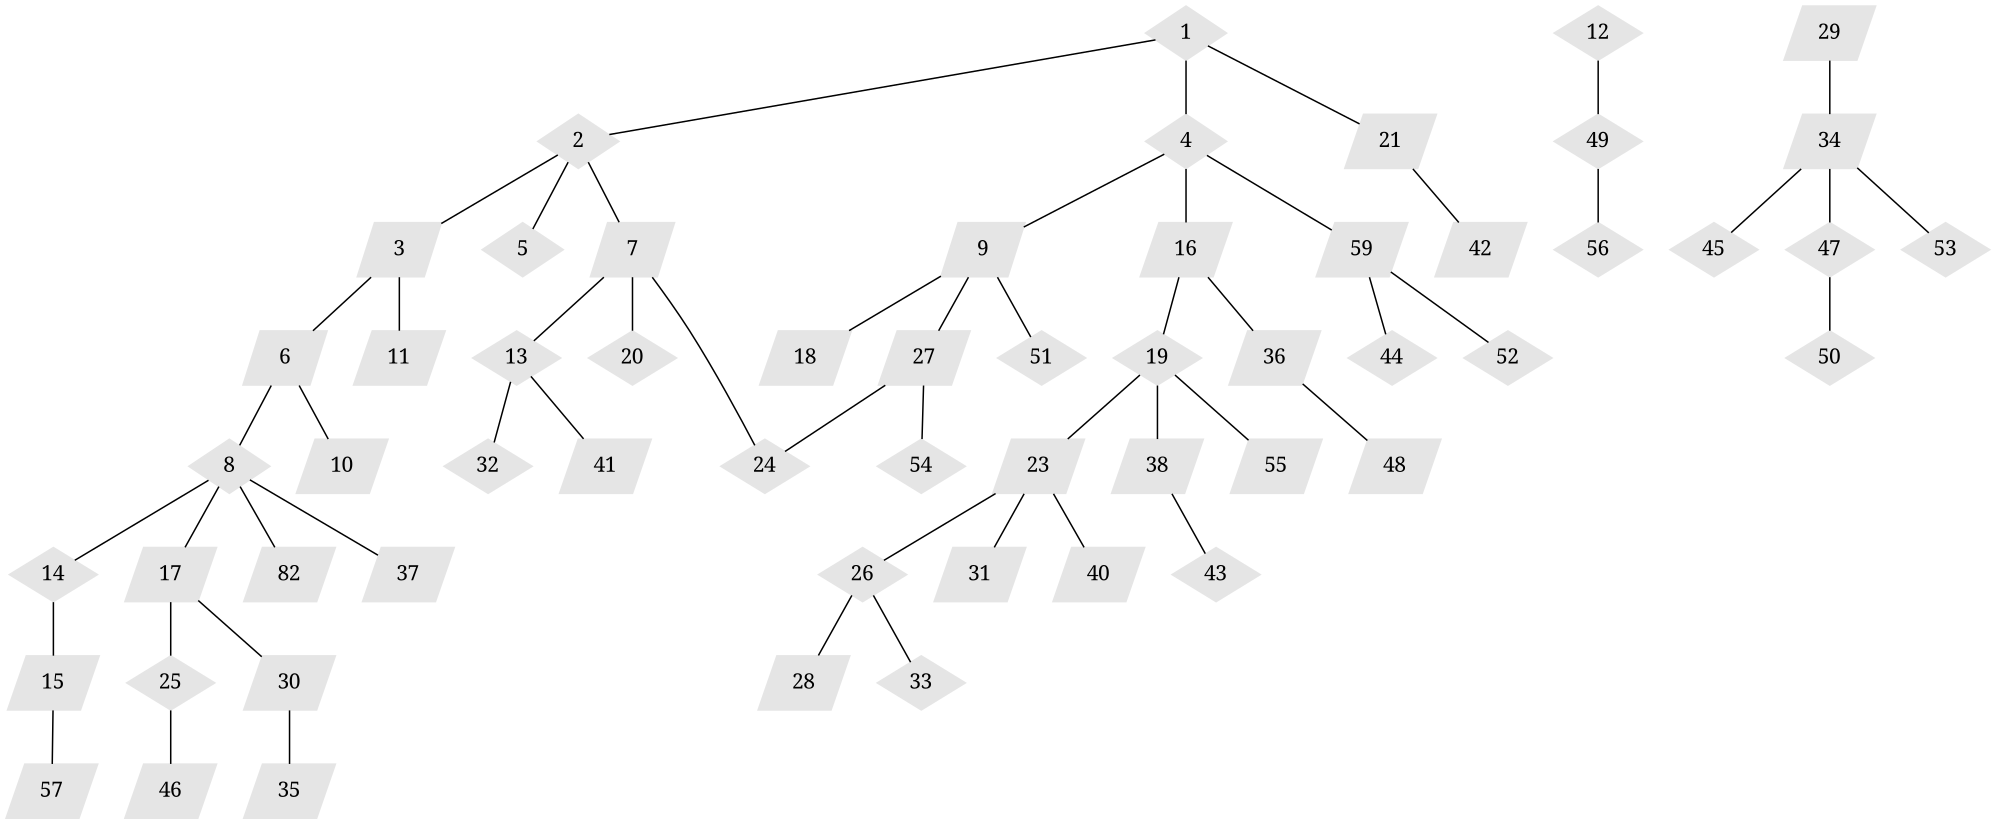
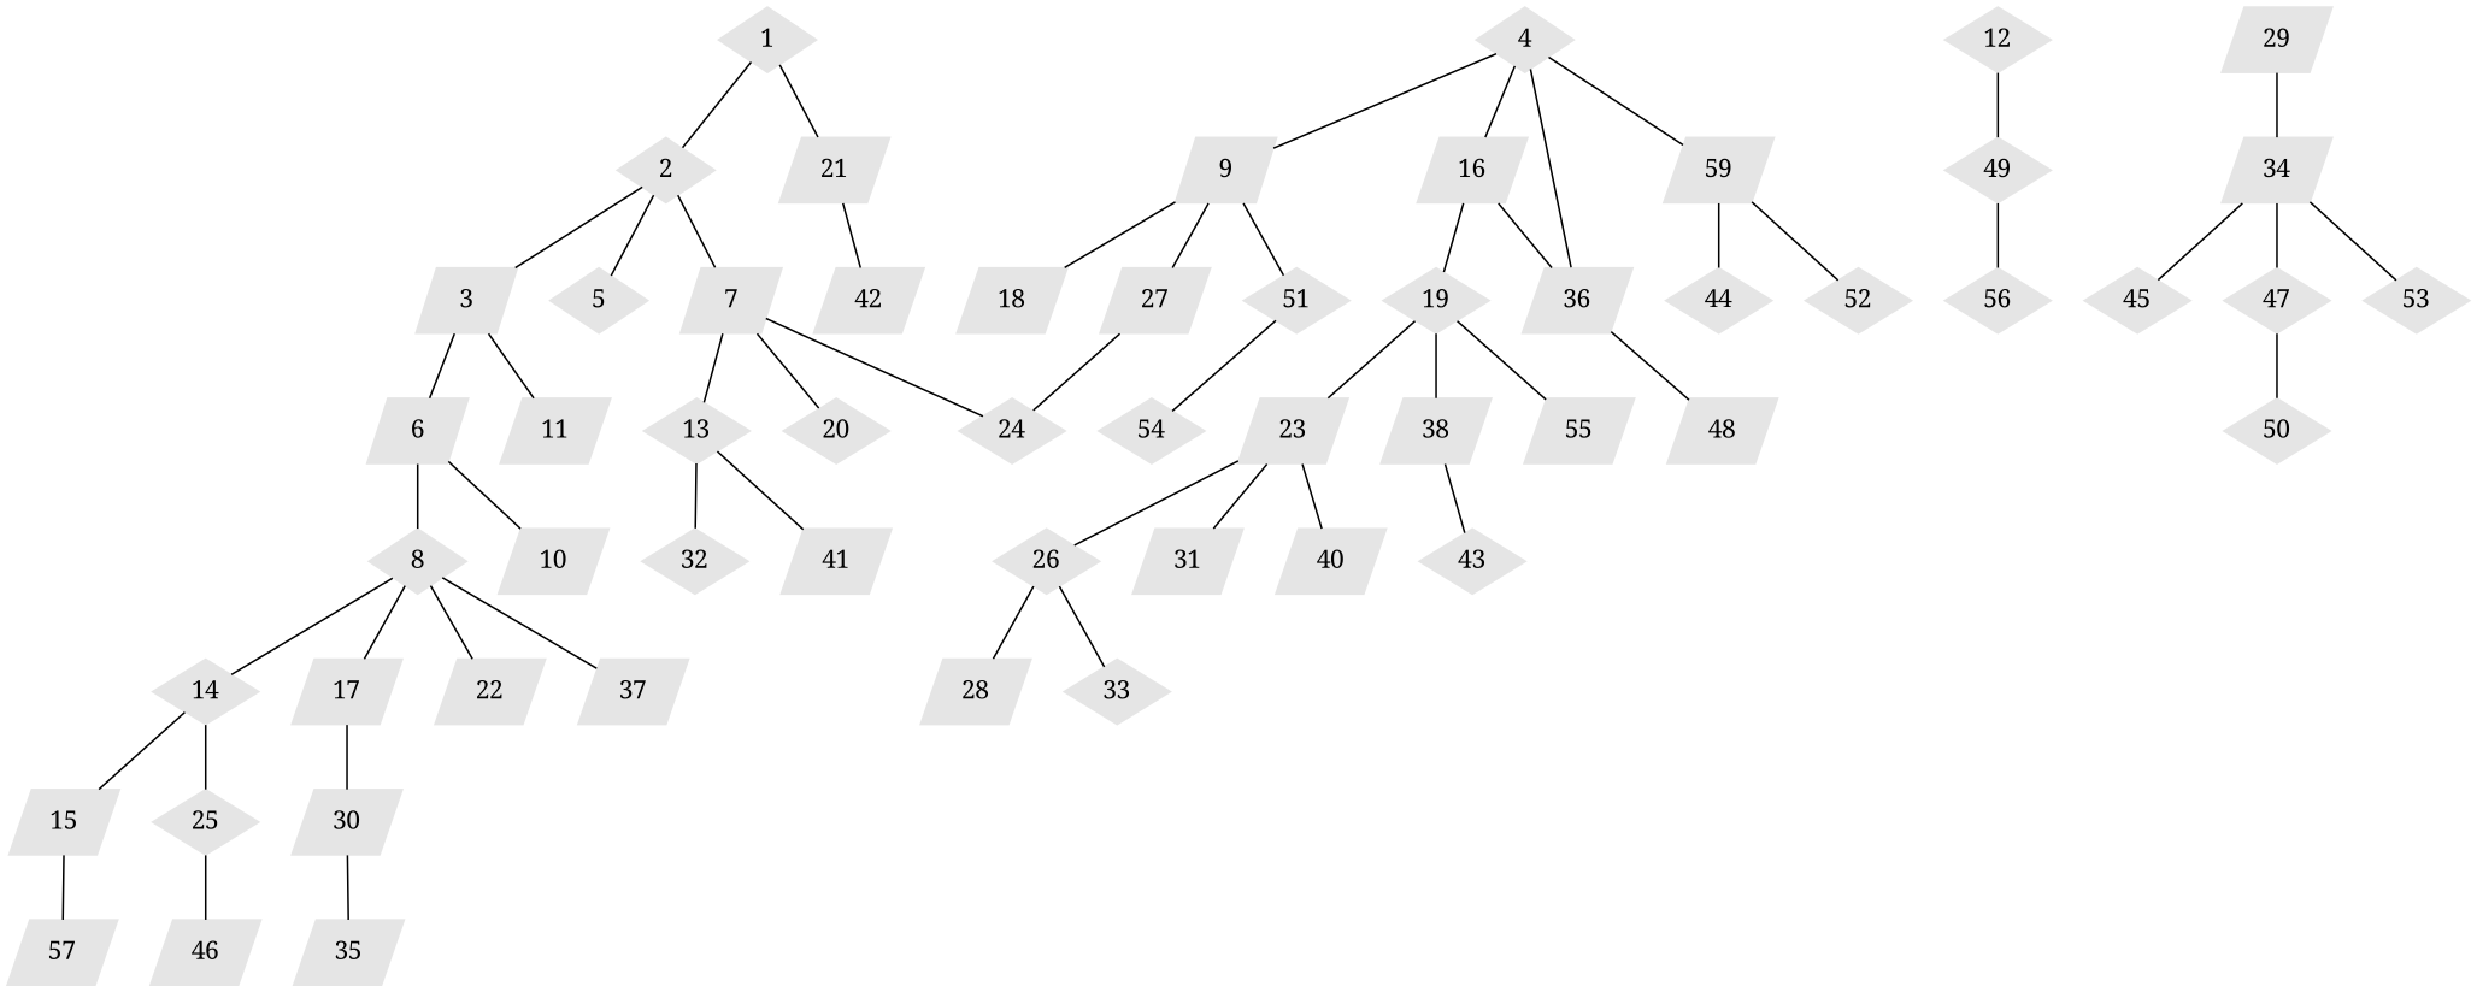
  graph {
    fontname="Noto Serif"
    node [color=gray90 fontname="Noto Serif" shape=parallelogram style=filled]
    edge [fontname="Noto Serif"]
    1 [shape=diamond]
    2 [shape=diamond]
    4 [shape=diamond]
    21
    3
    5 [shape=diamond]
    7
    9
    16
    n10 [label=59]
    42
    6
    11
    13 [shape=diamond]
    20 [shape=diamond]
    24 [shape=diamond]
    8 [shape=diamond]
    10
    18
    27
    51 [shape=diamond]
    19 [shape=diamond]
    36
    44 [shape=diamond]
    52 [shape=diamond]
    14 [shape=diamond]
    17
-   22 [label=82]
+   22
    37
    32 [shape=diamond]
    41
    12 [shape=diamond]
    49 [shape=diamond]
    15
    25 [shape=diamond]
    30
    54 [shape=diamond]
    56 [shape=diamond]
    57
    46
    23
    38
    55
    48
    35
    26 [shape=diamond]
    31
    40
    43 [shape=diamond]
    28
    33 [shape=diamond]
    29
    34
    45 [shape=diamond]
    47 [shape=diamond]
    53 [shape=diamond]
    50 [shape=diamond]
    1 -- 2
-   1 -- 4
+   36 -- 4
    1 -- 21
    2 -- 3
    2 -- 5
    2 -- 7
    4 -- 9
    4 -- 16
    4 -- n10
    21 -- 42
    3 -- 6
    3 -- 11
    7 -- 13
    7 -- 20
    7 -- 24
    9 -- 18
    9 -- 27
    9 -- 51
    16 -- 19
    16 -- 36
    n10 -- 44
    n10 -- 52
    6 -- 8
    6 -- 10
    13 -- 32
    13 -- 41
    8 -- 14
    8 -- 17
    8 -- 22
    8 -- 37
    27 -- 24
-   27 -- 54
+   51 -- 54
    19 -- 23
    19 -- 38
    19 -- 55
    36 -- 48
    14 -- 15
-   17 -- 25
+   14 -- 25
    17 -- 30
    12 -- 49
    49 -- 56
    15 -- 57
    25 -- 46
    30 -- 35
    23 -- 26
    23 -- 31
    23 -- 40
    38 -- 43
    26 -- 28
    26 -- 33
    29 -- 34
    34 -- 45
    34 -- 47
    34 -- 53
    47 -- 50
  }
